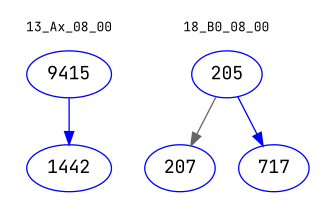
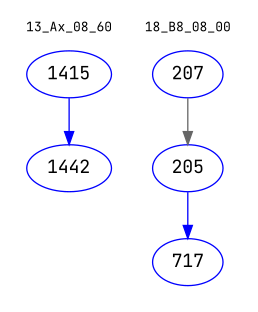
  digraph {
    fontname="JetBrains Mono"
    node [color=blue fontname="JetBrains Mono"]
    edge [color=blue fontname="JetBrains Mono"]
-   n1 [label=9415]
+   n1 [label=1415]
    n2 [label=1442]
    n3 [label=205]
    n4 [label=207]
    n5 [label=717]
    subgraph cluster_1 {
      color=white
      fontsize=10
-     label="13_Ax_08_00"
+     label="13_Ax_08_60"
      n1
      n2
    }
    subgraph cluster_2 {
      color=white
      fontsize=10
-     label="18_B0_08_00"
+     label="18_B8_08_00"
      n3
      n4
      n5
    }
    n1 -> n2
-   n3 -> n4 [color=gray40]
+   n4 -> n3 [color=gray40]
    n3 -> n5
  }
